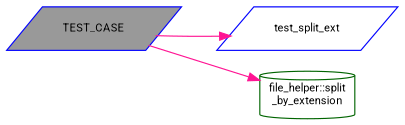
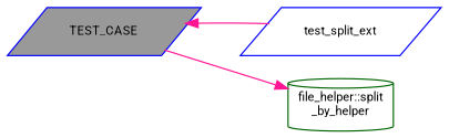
  digraph {
    fontname=Roboto
    rankdir=LR
    node [color=blue fillcolor=white fontname=Roboto fontsize=10 shape=parallelogram style=filled]
    edge [color=deeppink fontname=Roboto fontsize=10 labelfontname=Helvetica labelfontsize=10 style=solid]
    n1 [fillcolor=grey60 fontcolor=black height=0.2 label=TEST_CASE width=0.4]
    n2 [height=0.2 label=test_split_ext width=0.4]
-   n3 [color=darkgreen height=0.2 label="file_helper::split\l_by_extension" shape=cylinder width=0.4]
-   n1 -> n2
+   n3 [color=darkgreen height=0.2 label="file_helper::split\l_by_helper" shape=cylinder width=0.4]
+   n2 -> n1
    n1 -> n3
  }
